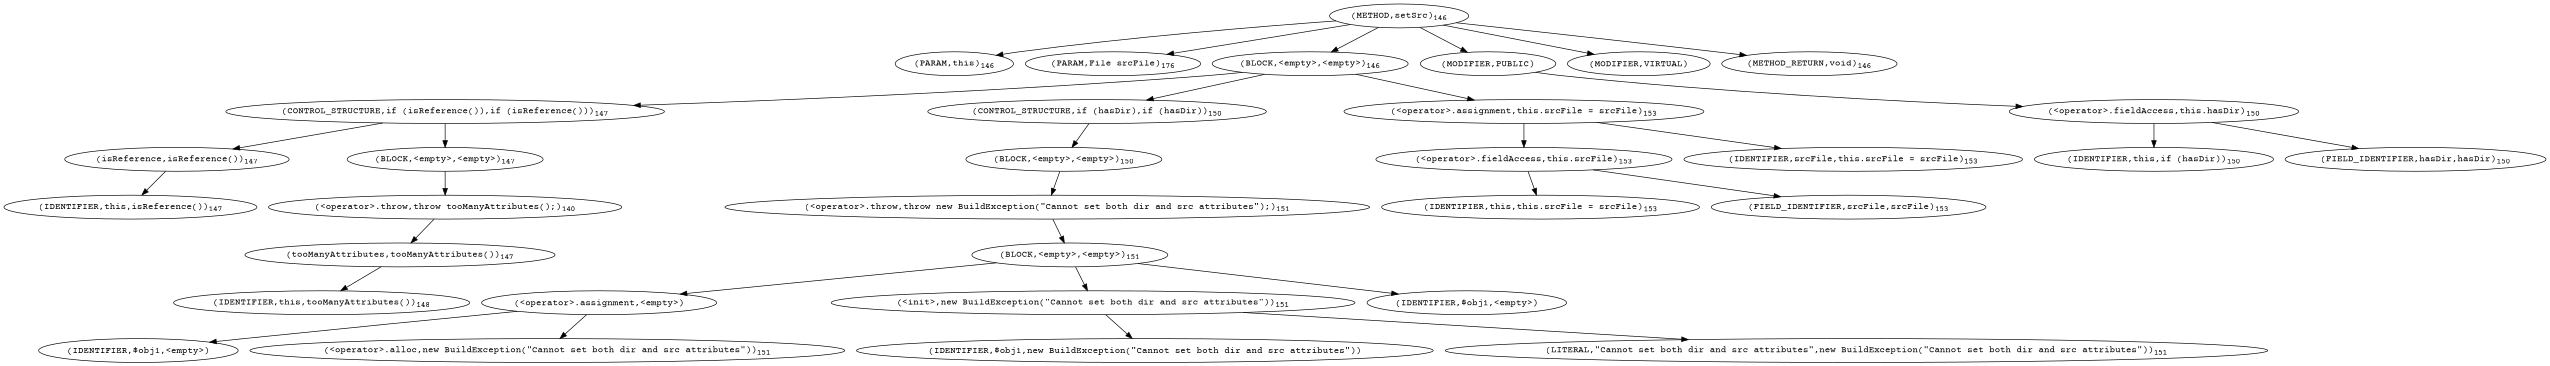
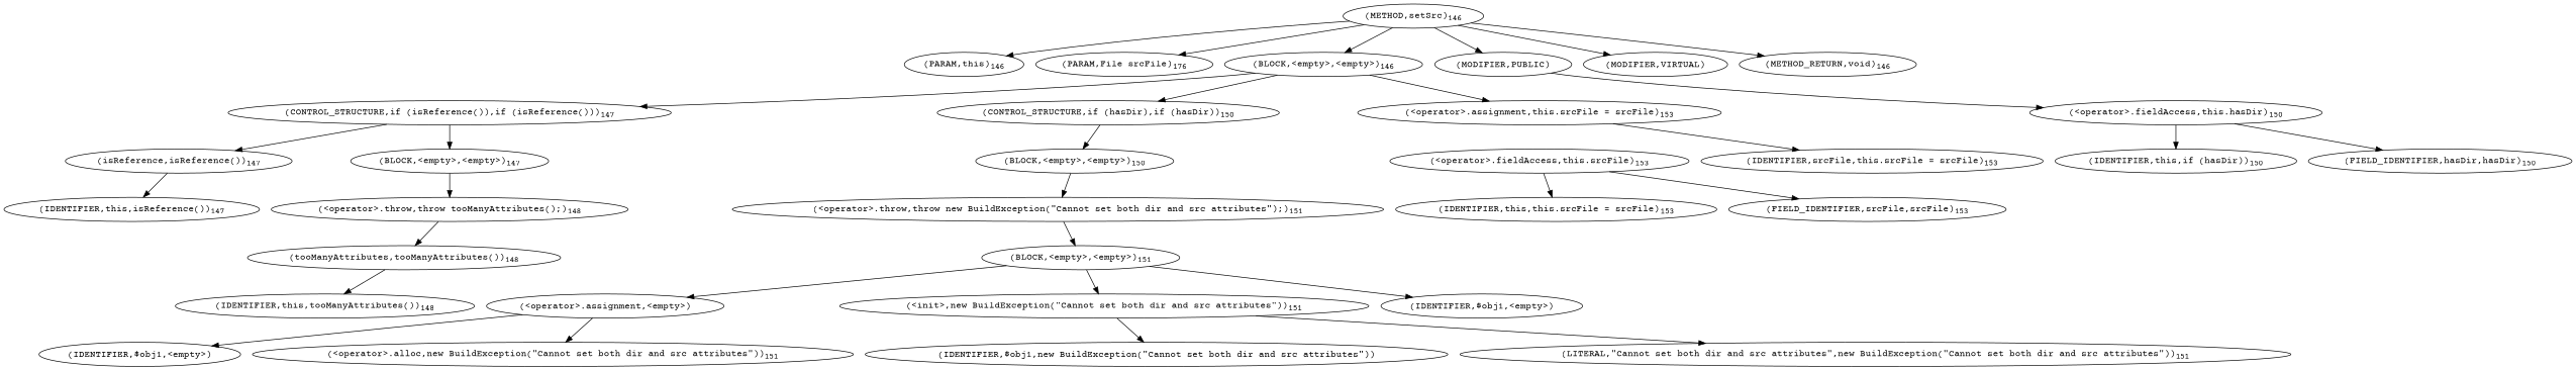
  digraph {
    fontname="Courier Prime"
    node [fontname="Courier Prime"]
    edge [fontname="Courier Prime"]
    n1 [label=<(METHOD,setSrc)<SUB>146</SUB>>]
    n2 [label=<(PARAM,this)<SUB>146</SUB>>]
    n3 [label=<(PARAM,File srcFile)<SUB>176</SUB>>]
    n4 [label=<(BLOCK,&lt;empty&gt;,&lt;empty&gt;)<SUB>146</SUB>>]
    n5 [label=<(MODIFIER,PUBLIC)>]
    n6 [label=<(MODIFIER,VIRTUAL)>]
    n7 [label=<(METHOD_RETURN,void)<SUB>146</SUB>>]
    n8 [label=<(CONTROL_STRUCTURE,if (isReference()),if (isReference()))<SUB>147</SUB>>]
    n9 [label=<(CONTROL_STRUCTURE,if (hasDir),if (hasDir))<SUB>150</SUB>>]
    n10 [label=<(&lt;operator&gt;.assignment,this.srcFile = srcFile)<SUB>153</SUB>>]
    n11 [label=<(&lt;operator&gt;.fieldAccess,this.hasDir)<SUB>150</SUB>>]
    n12 [label=<(isReference,isReference())<SUB>147</SUB>>]
    n13 [label=<(BLOCK,&lt;empty&gt;,&lt;empty&gt;)<SUB>147</SUB>>]
    n14 [label=<(BLOCK,&lt;empty&gt;,&lt;empty&gt;)<SUB>150</SUB>>]
    n15 [label=<(&lt;operator&gt;.fieldAccess,this.srcFile)<SUB>153</SUB>>]
    n16 [label=<(IDENTIFIER,srcFile,this.srcFile = srcFile)<SUB>153</SUB>>]
    n17 [label=<(IDENTIFIER,this,isReference())<SUB>147</SUB>>]
-   n18 [label=<(&lt;operator&gt;.throw,throw tooManyAttributes();)<SUB>140</SUB>>]
-   n19 [label=<(tooManyAttributes,tooManyAttributes())<SUB>147</SUB>>]
+   n18 [label=<(&lt;operator&gt;.throw,throw tooManyAttributes();)<SUB>148</SUB>>]
+   n19 [label=<(tooManyAttributes,tooManyAttributes())<SUB>148</SUB>>]
    n20 [label=<(IDENTIFIER,this,tooManyAttributes())<SUB>148</SUB>>]
    n21 [label=<(IDENTIFIER,this,if (hasDir))<SUB>150</SUB>>]
    n22 [label=<(FIELD_IDENTIFIER,hasDir,hasDir)<SUB>150</SUB>>]
    n23 [label=<(&lt;operator&gt;.throw,throw new BuildException(&quot;Cannot set both dir and src attributes&quot;);)<SUB>151</SUB>>]
    n24 [label=<(BLOCK,&lt;empty&gt;,&lt;empty&gt;)<SUB>151</SUB>>]
    n25 [label=<(&lt;operator&gt;.assignment,&lt;empty&gt;)>]
    n26 [label=<(&lt;init&gt;,new BuildException(&quot;Cannot set both dir and src attributes&quot;))<SUB>151</SUB>>]
    n27 [label=<(IDENTIFIER,$obj1,&lt;empty&gt;)>]
    n28 [label=<(IDENTIFIER,$obj1,&lt;empty&gt;)>]
    n29 [label=<(&lt;operator&gt;.alloc,new BuildException(&quot;Cannot set both dir and src attributes&quot;))<SUB>151</SUB>>]
    n30 [label=<(IDENTIFIER,$obj1,new BuildException(&quot;Cannot set both dir and src attributes&quot;))>]
    n31 [label=<(LITERAL,&quot;Cannot set both dir and src attributes&quot;,new BuildException(&quot;Cannot set both dir and src attributes&quot;))<SUB>151</SUB>>]
    n32 [label=<(IDENTIFIER,this,this.srcFile = srcFile)<SUB>153</SUB>>]
    n33 [label=<(FIELD_IDENTIFIER,srcFile,srcFile)<SUB>153</SUB>>]
    n1 -> n2
    n1 -> n3
    n1 -> n4
    n1 -> n5
    n1 -> n6
    n1 -> n7
    n4 -> n8
    n4 -> n9
    n4 -> n10
    n5 -> n11
    n8 -> n12
    n8 -> n13
    n9 -> n14
-   n10 -> n15
    n10 -> n16
    n11 -> n21
    n11 -> n22
    n12 -> n17
    n13 -> n18
    n14 -> n23
    n15 -> n32
    n15 -> n33
    n18 -> n19
    n19 -> n20
    n23 -> n24
    n24 -> n25
    n24 -> n26
    n24 -> n27
    n25 -> n28
    n25 -> n29
    n26 -> n30
    n26 -> n31
  }
